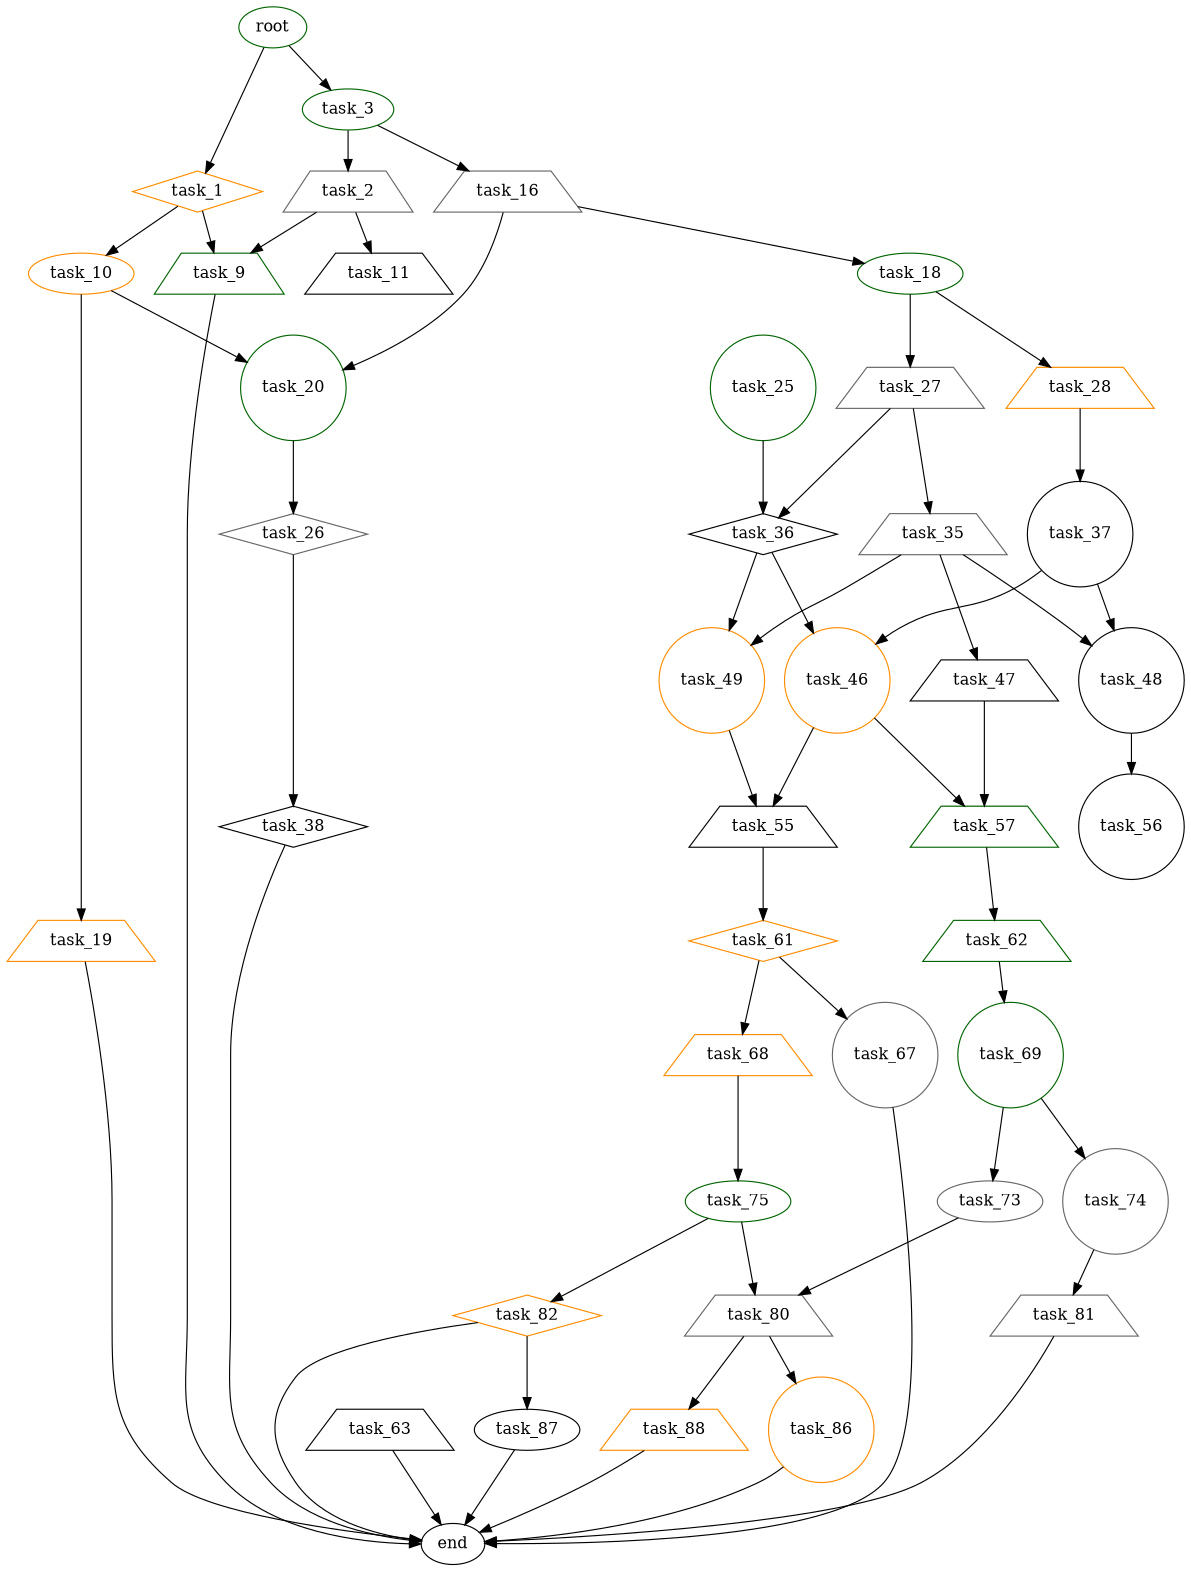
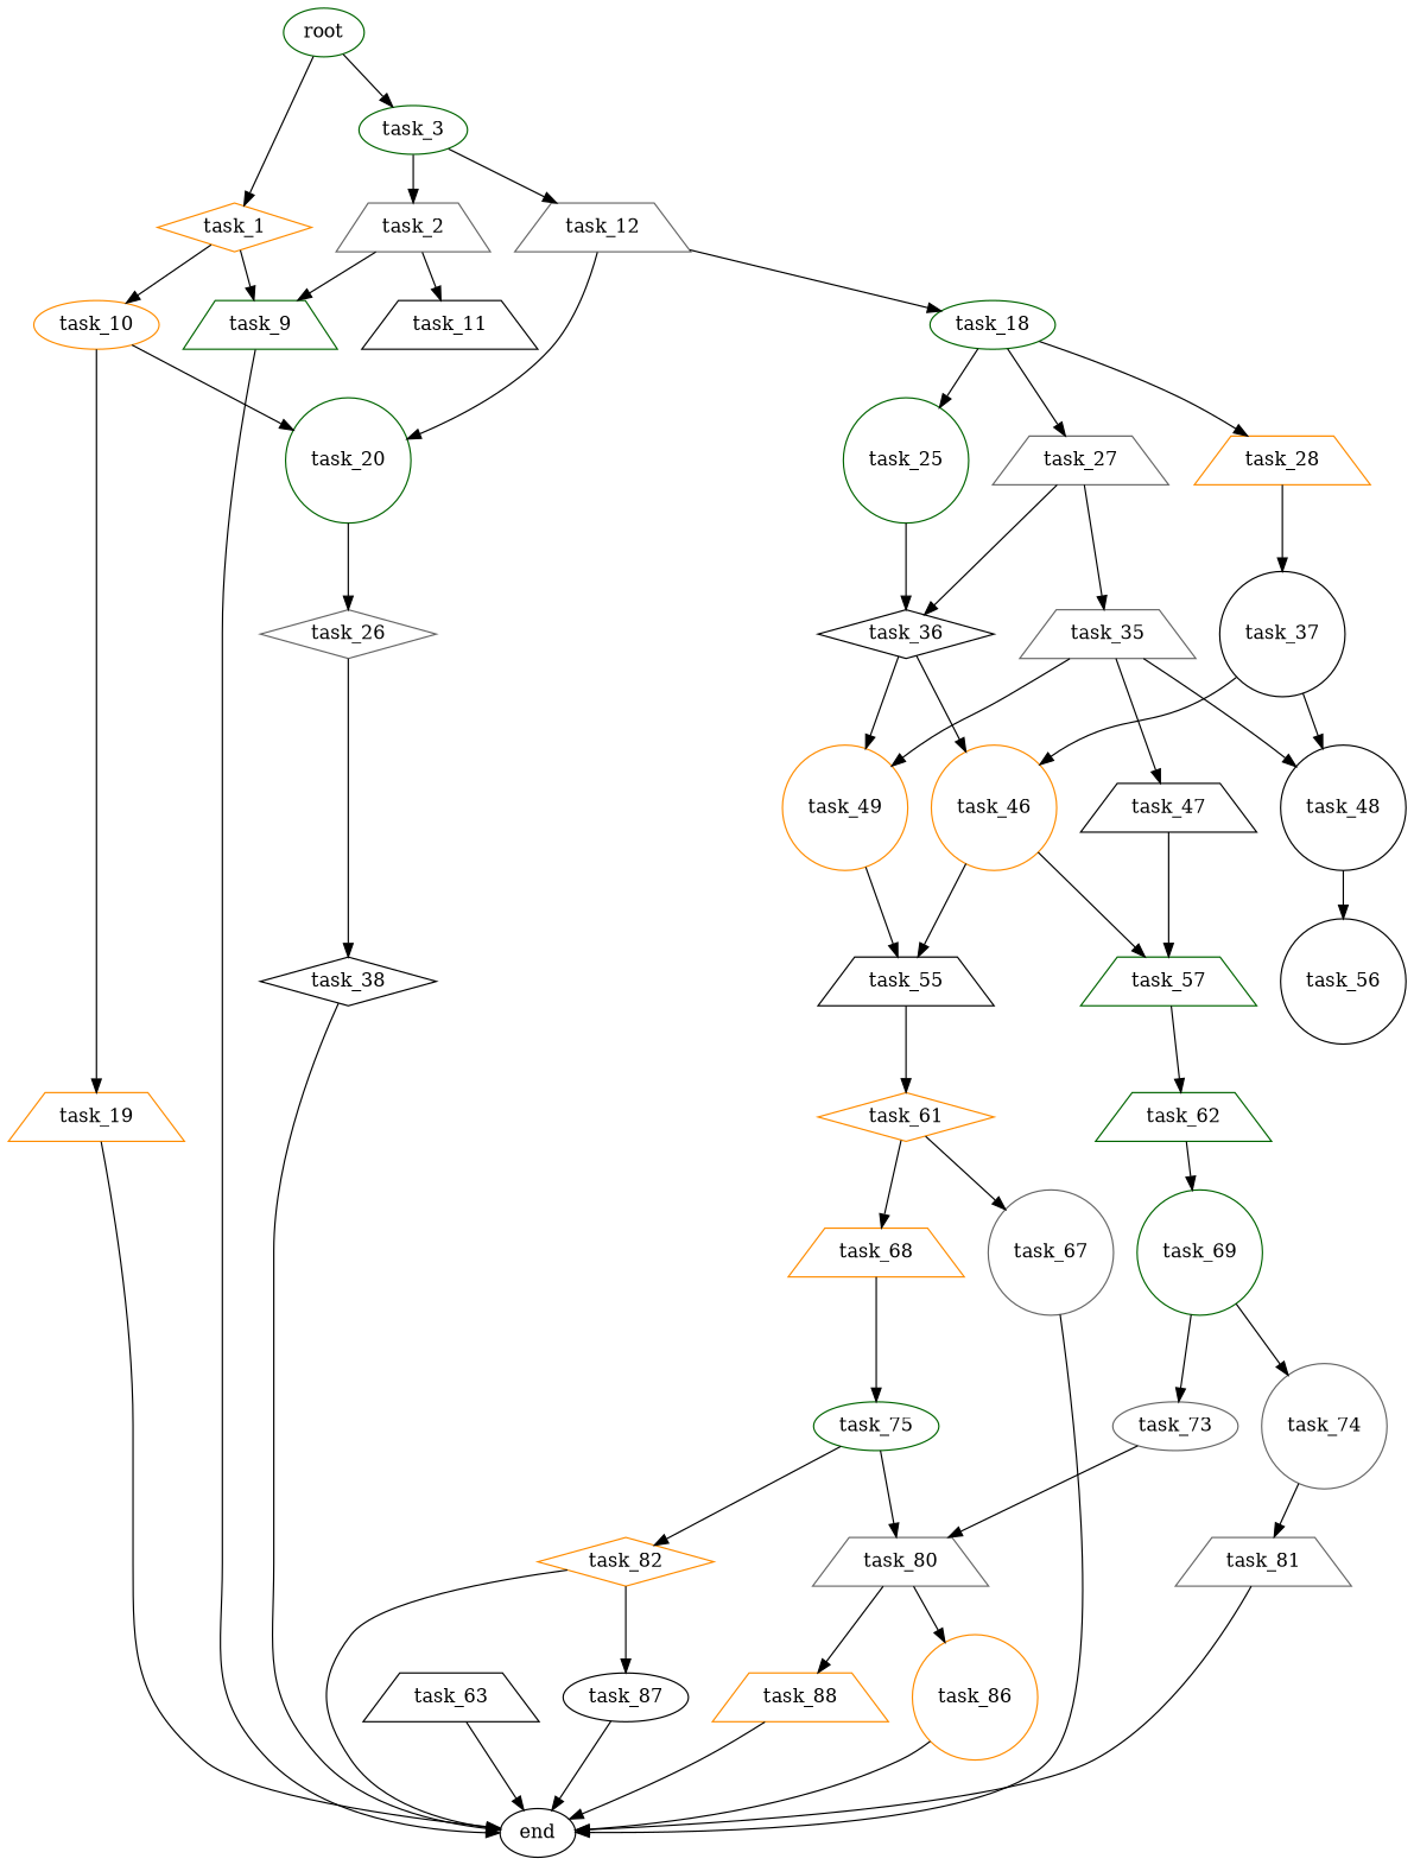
  digraph {
    node [color=darkorange shape=trapezium]
    root [color=darkgreen shape=ellipse]
    task_1 [shape=diamond]
    task_3 [color=darkgreen shape=ellipse]
    task_9 [color=darkgreen]
    task_10 [shape=ellipse]
    task_2 [color=gray40]
    task_11 [color=black]
-   task_12 [color=gray40 label=task_16]
+   task_12 [color=gray40]
    end [color=black shape=ellipse]
    task_19
    task_20 [color=darkgreen shape=circle]
    task_18 [color=darkgreen shape=ellipse]
    task_26 [color=gray40 shape=diamond]
    task_25 [color=darkgreen shape=circle]
    task_27 [color=gray40]
    task_28
    task_36 [color=black shape=diamond]
    task_35 [color=gray40]
    task_37 [color=black shape=circle]
    task_38 [color=black shape=diamond]
    task_49 [shape=circle]
    task_46 [shape=circle]
    task_47 [color=black]
    task_48 [color=black shape=circle]
    task_57 [color=darkgreen]
    task_56 [color=black shape=circle]
    task_55 [color=black]
    task_61 [shape=diamond]
    task_62 [color=darkgreen]
    task_67 [color=gray40 shape=circle]
    task_68
    task_63 [color=black]
    task_69 [color=darkgreen shape=circle]
    task_75 [color=darkgreen shape=ellipse]
    task_73 [color=gray40 shape=ellipse]
    task_74 [color=gray40 shape=circle]
    task_80 [color=gray40]
    task_82 [shape=diamond]
    task_81 [color=gray40]
    task_86 [shape=circle]
    task_88
    task_87 [color=black shape=ellipse]
    root -> task_1
    root -> task_3
    task_1 -> task_9
    task_1 -> task_10
    task_3 -> task_2
    task_3 -> task_12
    task_9 -> end
    task_10 -> task_19
    task_10 -> task_20
    task_2 -> task_9
    task_2 -> task_11
    task_12 -> task_20
    task_12 -> task_18
    task_19 -> end
    task_20 -> task_26
+   task_18 -> task_25
    task_18 -> task_27
    task_18 -> task_28
    task_26 -> task_38
    task_25 -> task_36
    task_27 -> task_36
    task_27 -> task_35
    task_28 -> task_37
    task_36 -> task_49
    task_36 -> task_46
    task_35 -> task_49
    task_35 -> task_47
    task_35 -> task_48
    task_37 -> task_46
    task_37 -> task_48
    task_38 -> end
    task_49 -> task_55
    task_46 -> task_57
    task_46 -> task_55
    task_47 -> task_57
    task_48 -> task_56
    task_57 -> task_62
    task_55 -> task_61
    task_61 -> task_67
    task_61 -> task_68
    task_62 -> task_69
    task_67 -> end
    task_68 -> task_75
    task_63 -> end
    task_69 -> task_73
    task_69 -> task_74
    task_75 -> task_80
    task_75 -> task_82
    task_73 -> task_80
    task_74 -> task_81
    task_80 -> task_86
    task_80 -> task_88
    task_82 -> end
    task_82 -> task_87
    task_81 -> end
    task_86 -> end
    task_88 -> end
    task_87 -> end
  }
